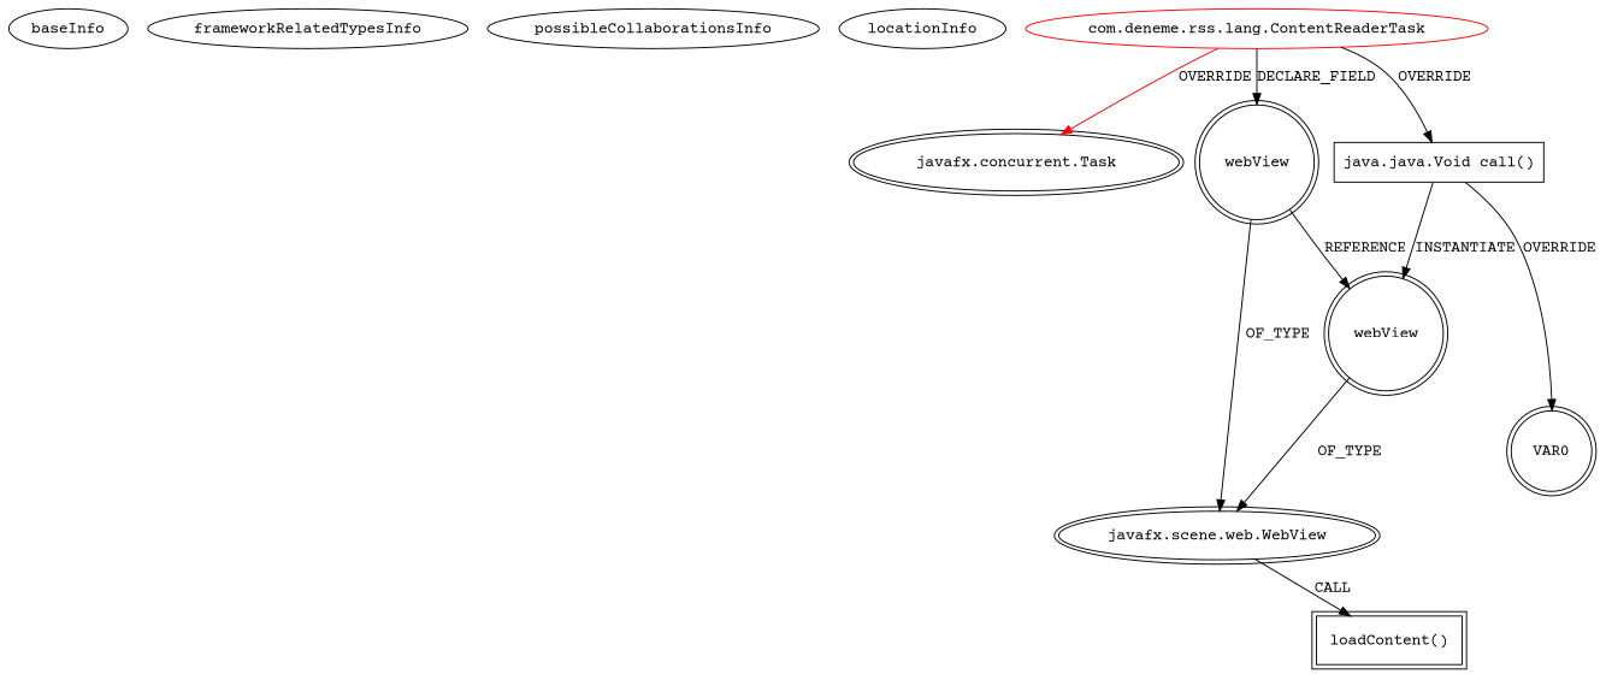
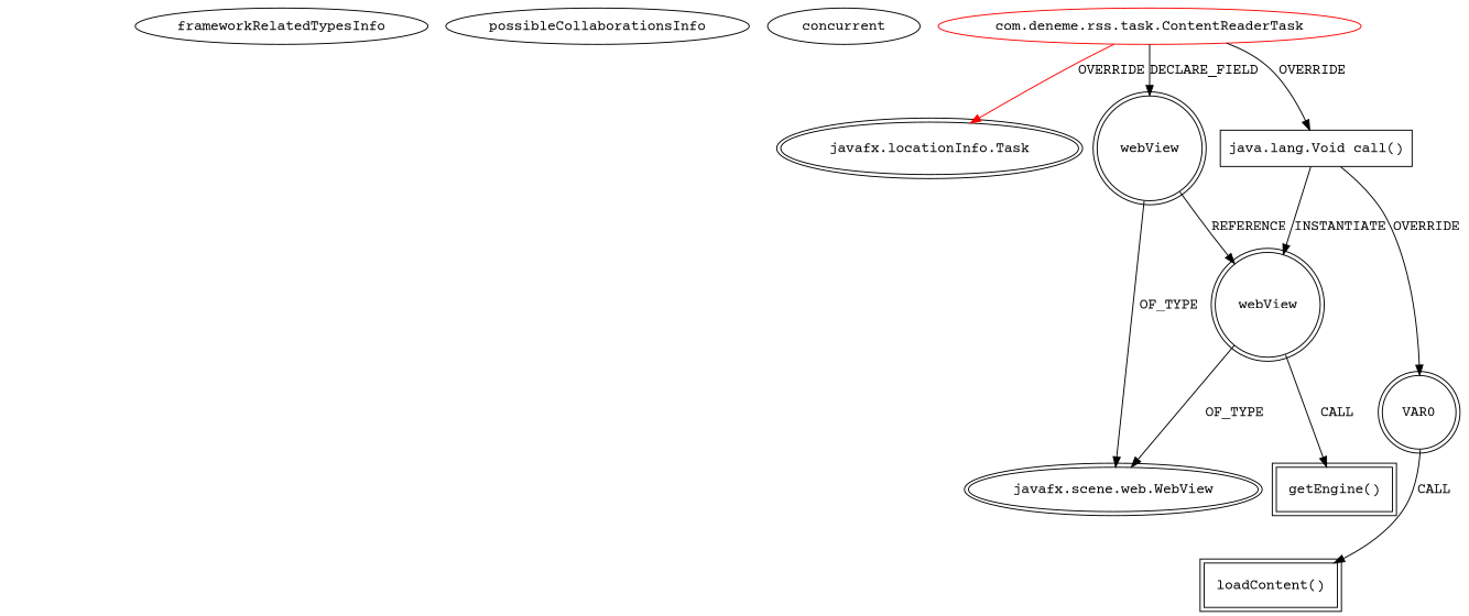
  digraph {
    fontname="Courier Prime"
    node [fontname="Courier Prime" isFrameworkType=true peripheries=2]
    edge [fontname="Courier Prime"]
-   baseInfo [category=extension_graph graphId=2003 isAnonymous=false possibleRelation=false isFrameworkType="" peripheries=""]
    frameworkRelatedTypesInfo [0="javafx.concurrent.Task" isFrameworkType="" peripheries=""]
    possibleCollaborationsInfo [isFrameworkType="" peripheries=""]
-   locationInfo [contextSignature=ContentReaderTask filePath="/berker-RSSReader/RSSReader-master/src/com/deneme/rss/task/ContentReaderTask.java" graphId=2003 projectName="berker-RSSReader" isFrameworkType="" peripheries=""]
-   n5 [color=red isFrameworkType=false label="com.deneme.rss.lang.ContentReaderTask" vertexType=ROOT_CLIENT_CLASS_DECLARATION peripheries=""]
-   n6 [label="javafx.concurrent.Task" vertexType=FRAMEWORK_CLASS_TYPE]
+   locationInfo [contextSignature=ContentReaderTask filePath="/berker-RSSReader/RSSReader-master/src/com/deneme/rss/task/ContentReaderTask.java" graphId=2003 projectName="berker-RSSReader" label=concurrent isFrameworkType="" peripheries=""]
+   n5 [color=red isFrameworkType=false label="com.deneme.rss.task.ContentReaderTask" vertexType=ROOT_CLIENT_CLASS_DECLARATION peripheries=""]
+   n6 [label="javafx.locationInfo.Task" vertexType=FRAMEWORK_CLASS_TYPE]
    n7 [label=webView shape=circle vertexType=FIELD_DECLARATION]
-   n8 [isFrameworkType=false label="java.java.Void call()" shape=box vertexType=OVERRIDING_METHOD_DECLARATION peripheries=""]
+   n8 [isFrameworkType=false label="java.lang.Void call()" shape=box vertexType=OVERRIDING_METHOD_DECLARATION peripheries=""]
    n9 [label="javafx.scene.web.WebView" vertexType=FRAMEWORK_CLASS_TYPE]
    n10 [label=webView shape=circle vertexType=VARIABLE_EXPRESION]
    n11 [label=VAR0 shape=circle vertexType=VARIABLE_EXPRESION]
+   n12 [label="getEngine()" shape=box vertexType=INSIDE_CALL]
    n13 [label="loadContent()" shape=box vertexType=INSIDE_CALL]
    n5 -> n6 [color=red label=OVERRIDE]
    n5 -> n7 [label=DECLARE_FIELD]
    n5 -> n8 [label=OVERRIDE]
    n7 -> n9 [label=OF_TYPE]
    n7 -> n10 [label=REFERENCE]
    n8 -> n10 [label=INSTANTIATE]
    n8 -> n11 [label=OVERRIDE]
    n10 -> n9 [label=OF_TYPE]
-   n9 -> n13 [label=CALL]
+   n10 -> n12 [label=CALL]
+   n11 -> n13 [label=CALL]
  }
